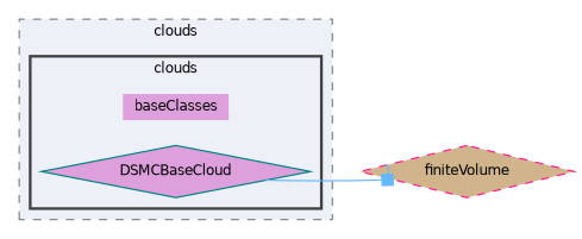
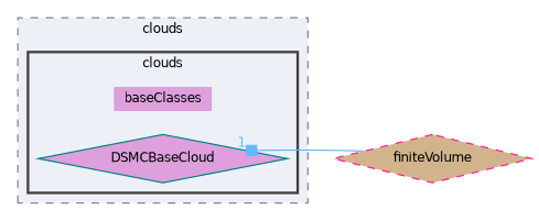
  digraph {
    compound=true
    rankdir=LR
    node [fontname=Helvetica fontsize=10 shape=diamond style=filled fillcolor=plum]
    n1 [height=0.2 label=baseClasses shape=plaintext width=0.4 color=gray40]
    n2 [color=teal height=0.2 label=DSMCBaseCloud width=0.4]
    n3 [color=deeppink fillcolor=tan height=0.2 label=finiteVolume style="filled,dashed" width=0.4]
    subgraph cluster_1 {
      bgcolor="#edf0f7"
      fontname=Helvetica
      fontsize=10
      label=clouds
      pencolor=grey50
      style="filled,dashed"
      subgraph cluster_2 {
        bgcolor="#edf0f7"
        fontname=Helvetica
        fontsize=10
        pencolor=grey25
        style="filled,bold"
        n1
        n2
      }
    }
-   n2 -> n3 [color=steelblue1 fontcolor=steelblue1 fontname=Helvetica fontsize=10 headlabel=1 labeldistance=1.5 labelfontname=Helvetica labelfontsize=10 style=solid arrowhead=box]
+   n3 -> n2 [color=steelblue1 fontcolor=steelblue1 fontname=Helvetica fontsize=10 headlabel=1 labeldistance=1.5 labelfontname=Helvetica labelfontsize=10 style=solid arrowhead=box]
  }
